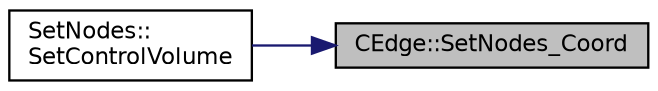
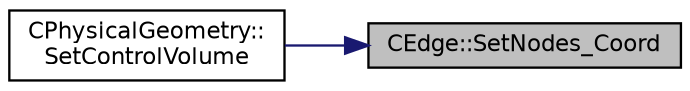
  digraph {
    rankdir=RL
    node [color=black fontname=Helvetica fontsize=10 shape=record style=filled]
    n1 [fillcolor=grey75 fontcolor=black height=0.2 label="CEdge::SetNodes_Coord" width=0.4]
-   n2 [fillcolor=white height=0.2 label="SetNodes::\lSetControlVolume" width=0.4]
+   n2 [fillcolor=white height=0.2 label="CPhysicalGeometry::\lSetControlVolume" width=0.4]
    n1 -> n2 [color=midnightblue dir=back fontname=Helvetica fontsize=10 labelfontname=Helvetica labelfontsize=10 style=solid]
  }
